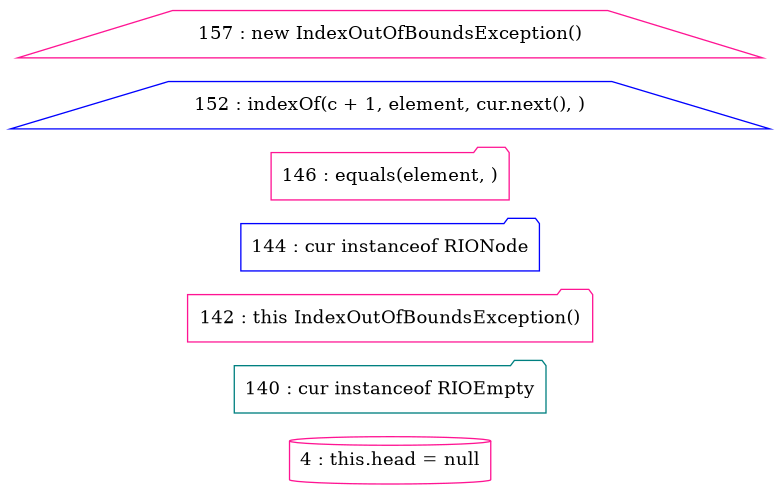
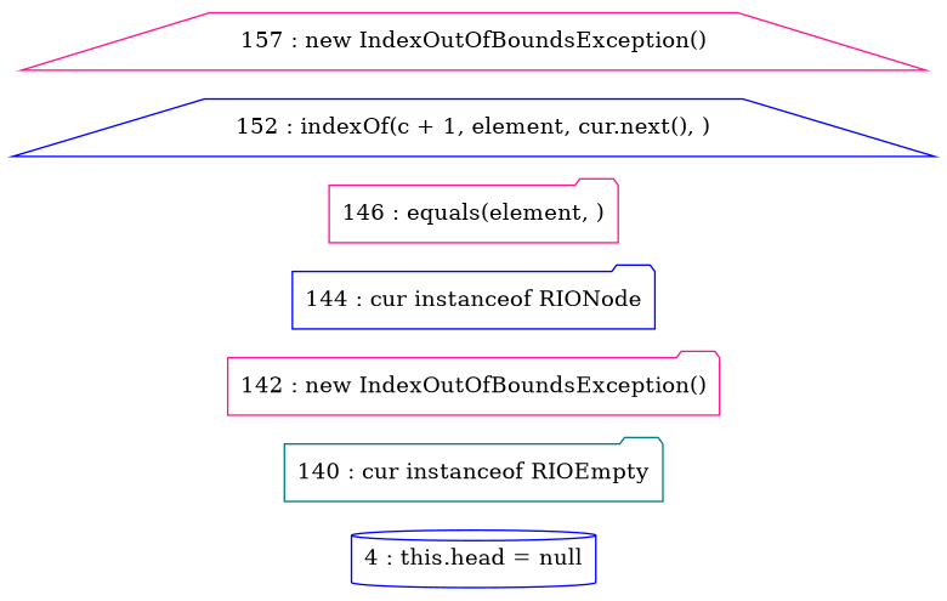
  digraph {
    rankdir=LR
    fontname="DejaVu Serif"
    node [color=blue shape=folder fontname="DejaVu Serif"]
-   "4 : this.head = null" [color=deeppink shape=cylinder]
+   "4 : this.head = null" [shape=cylinder]
    "140 : cur instanceof RIOEmpty" [color=teal]
-   "142 : new IndexOutOfBoundsException()" [color=deeppink label="142 : this IndexOutOfBoundsException()"]
+   "142 : new IndexOutOfBoundsException()" [color=deeppink]
    "144 : cur instanceof RIONode"
    "146 : equals(element, )" [color=deeppink]
    "152 : indexOf(c + 1, element, cur.next(), )" [shape=trapezium]
    "157 : new IndexOutOfBoundsException()" [color=deeppink shape=trapezium]
  }
